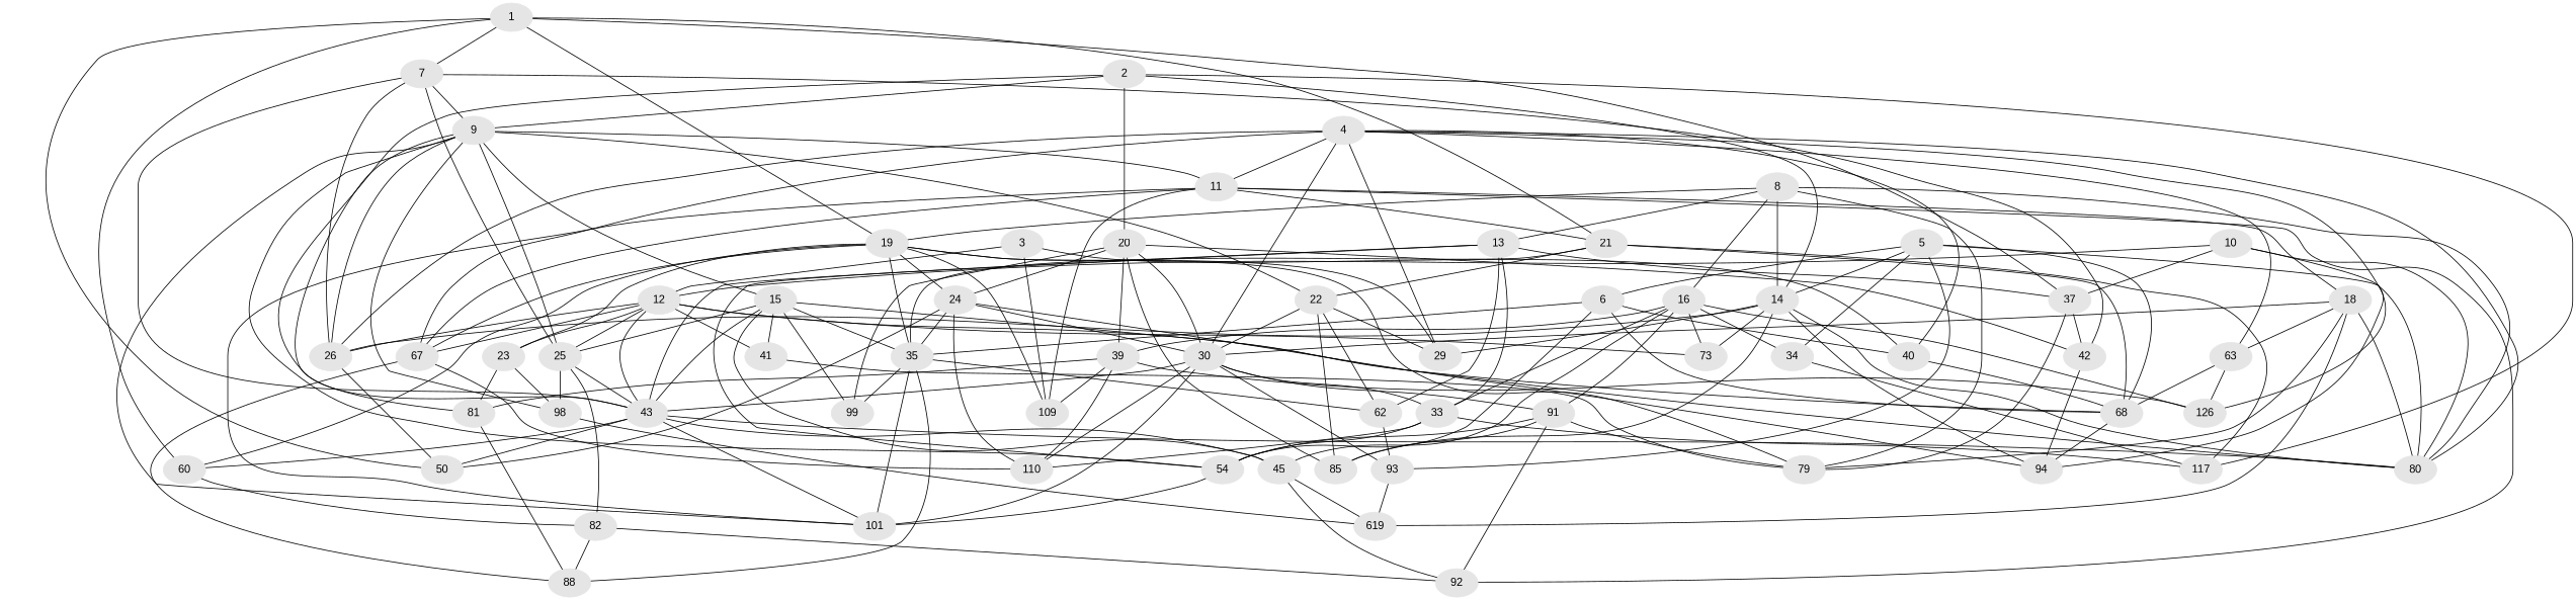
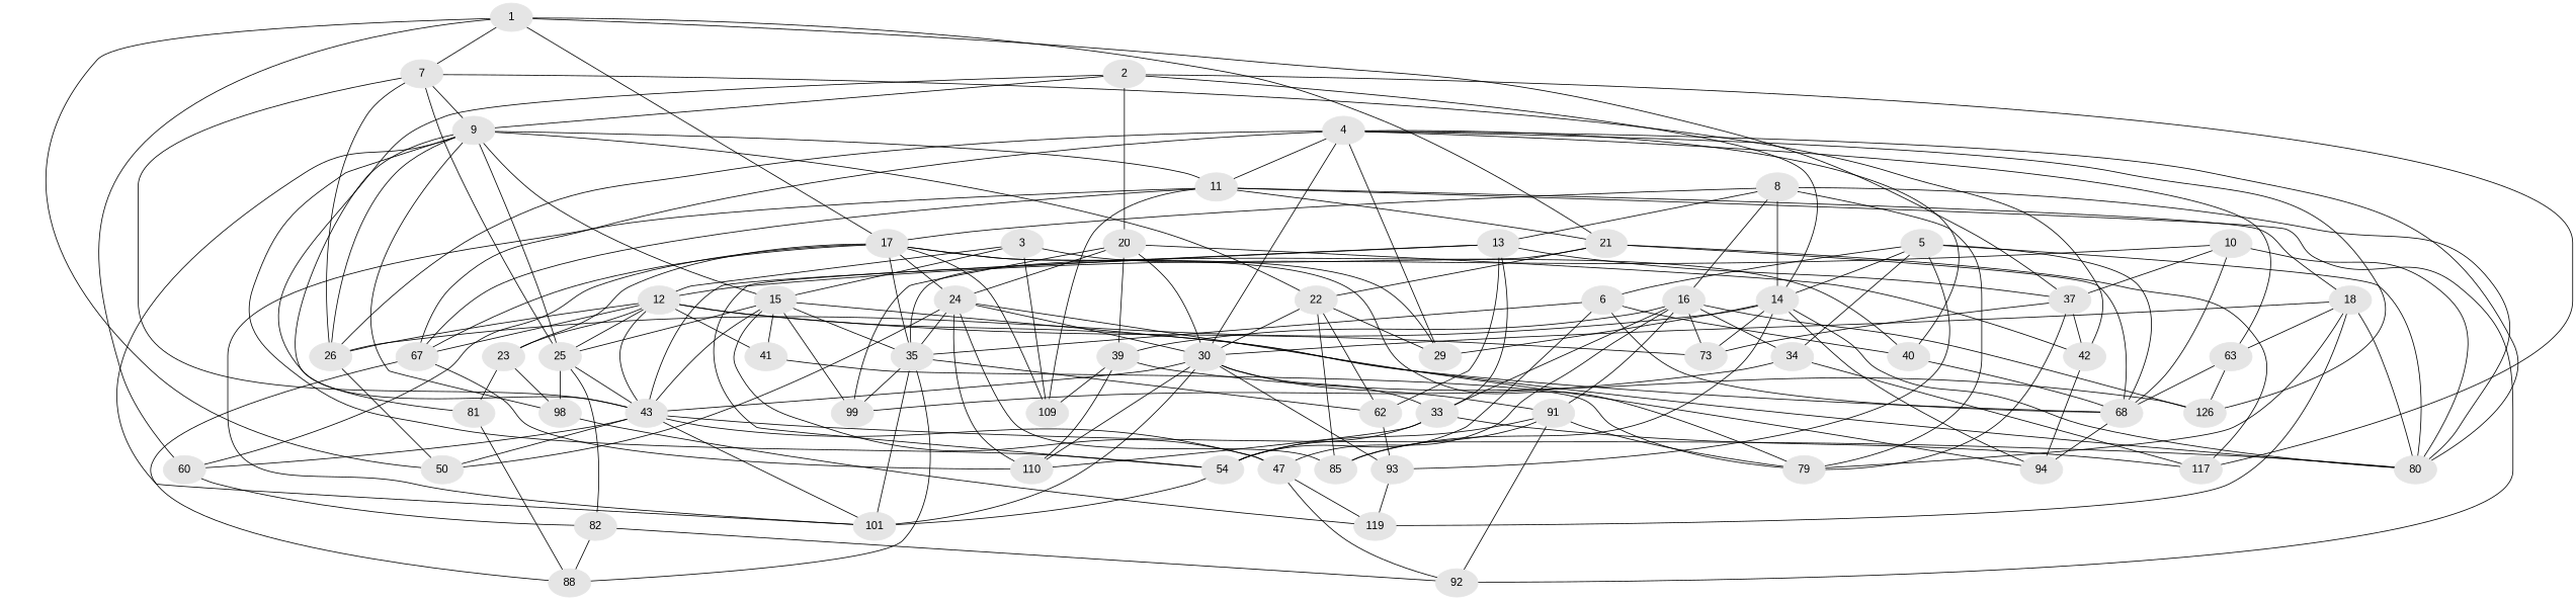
  graph {
    fontname="Liberation Sans"
    node [color=gray90 fontname="Liberation Sans" style=filled]
    edge [fontname="Liberation Sans"]
    1 [super="+46"]
    7 [super="+116"]
-   19 [super="+49+87"]
+   19 [super="+49+87" label=17]
    21 [super="+52"]
    37 [super="+105"]
    50
    60
    9 [super="+107+121+28"]
    43 [super="+78+65"]
    26 [super="+95"]
    25 [super="+83"]
    42
    109
    29
    67 [super="+112"]
    35 [super="+45"]
    79 [super="+102"]
    23
    24 [super="+96"]
    117
    68 [super="+69"]
    22 [super="+114"]
    73
    82
    2 [super="+17"]
    14 [super="+56"]
    20 [super="+64+44"]
    15 [super="+123+115+89"]
    11 [super="+70+36"]
    54 [super="+108"]
    81
    98
    101 [super="+103"]
    80 [super="+91"]
    85
    94
    30 [super="+75+58+120"]
    99
    39 [super="+90"]
-   47 [super="+53" label=45]
+   47 [super="+53"]
    12 [super="+57+48"]
    41
    3
    40
    4 [super="+32+27"]
    63
    126
    18 [super="+97"]
    92
    93
    33 [super="+113"]
    n52 [label=91 super="+51"]
    110 [super="+118"]
    88
    5 [super="+104"]
    6 [super="+84"]
    34
-   119 [label=619]
+   119
    62
    8 [super="+76"]
    13 [super="+38"]
    16 [super="+55"]
    10
    1 -- 7
    1 -- 19
    1 -- 21
    1 -- 37
    1 -- 50
    1 -- 60
    7 -- 9
    7 -- 43
    7 -- 26
    7 -- 25
    7 -- 42
    19 -- 60
    19 -- 109
    19 -- 29
    19 -- 67
    19 -- 35
    19 -- 79
    19 -- 23
    19 -- 24
    21 -- 35
    21 -- 117
    21 -- 68
    21 -- 22
    37 -- 42
    37 -- 79
+   37 -- 73
    60 -- 82
    9 -- 26
    9 -- 25 [weight=2]
    9 -- 22
    9 -- 15
    9 -- 11
    9 -- 54
    9 -- 81
    9 -- 98
    9 -- 101
    43 -- 50
    43 -- 60
    43 -- 101
    43 -- 80
    43 -- 47
    26 -- 50
    25 -- 43
    25 -- 82
    25 -- 98
    42 -- 94
    67 -- 110
    67 -- 88
    35 -- 101
    35 -- 99
    35 -- 88
    35 -- 62
    23 -- 81
    23 -- 98
    24 -- 50
    24 -- 35
    24 -- 94
    24 -- 30
    24 -- 110 [weight=2]
    68 -- 94
    22 -- 29
    22 -- 85
    22 -- 30
    22 -- 62
    82 -- 92
    82 -- 88
    2 -- 9
    2 -- 43
    2 -- 117
    2 -- 14
    2 -- 20 [weight=2]
    14 -- 26
    14 -- 29
    14 -- 73
    14 -- 80
    14 -- 85
    14 -- 94
    20 -- 42
    20 -- 24
-   20 -- 85
+   24 -- 85
    20 -- 30
    20 -- 99
    20 -- 39
    15 -- 43
    15 -- 25
    15 -- 35
    15 -- 80
    15 -- 99
    15 -- 47 [weight=2]
    15 -- 41
    11 -- 21
    11 -- 109
    11 -- 67
    11 -- 101
    11 -- 18
    11 -- 92
    54 -- 101
    81 -- 88
    98 -- 119
    30 -- 43
    30 -- 101
    30 -- 93
    30 -- 33
    30 -- n52
    30 -- 110
    39 -- 109
-   39 -- 81
    39 -- 126
    39 -- 110
    47 -- 92
    47 -- 119
    12 -- 43
    12 -- 26
    12 -- 25
    12 -- 67
    12 -- 23
    12 -- 68
    12 -- 73
    12 -- 41
    41 -- 79
    3 -- 109
+   3 -- 15
    3 -- 12
    3 -- 40
    40 -- 68
    4 -- 26
    4 -- 29
    4 -- 67
    4 -- 11
    4 -- 80
    4 -- 30 [weight=2]
    4 -- 40
    4 -- 63
    4 -- 126
    63 -- 68
    63 -- 126
    18 -- 79
    18 -- 80
    18 -- 30
    18 -- 63
    18 -- 119
    93 -- 119
    33 -- 117
    33 -- 54
    33 -- 110
    n52 -- 79
    n52 -- 54
    n52 -- 85
    n52 -- 92
    5 -- 68
    5 -- 14
    5 -- 80
    5 -- 93
    5 -- 6
    5 -- 34
    6 -- 35 [weight=2]
    6 -- 68
    6 -- 54
    6 -- 40
    34 -- 117
+   34 -- 99
    62 -- 93
    8 -- 19
    8 -- 79
    8 -- 14
    8 -- 80
    8 -- 13
    8 -- 16
    13 -- 37
    13 -- 43
    13 -- 54
    13 -- 33
    13 -- 62
    16 -- 73
    16 -- 39
    16 -- 47
    16 -- 126
    16 -- 33
    16 -- n52
    16 -- 34
    10 -- 37
-   10 -- 94
+   10 -- 68
    10 -- 80
    10 -- 12
  }
